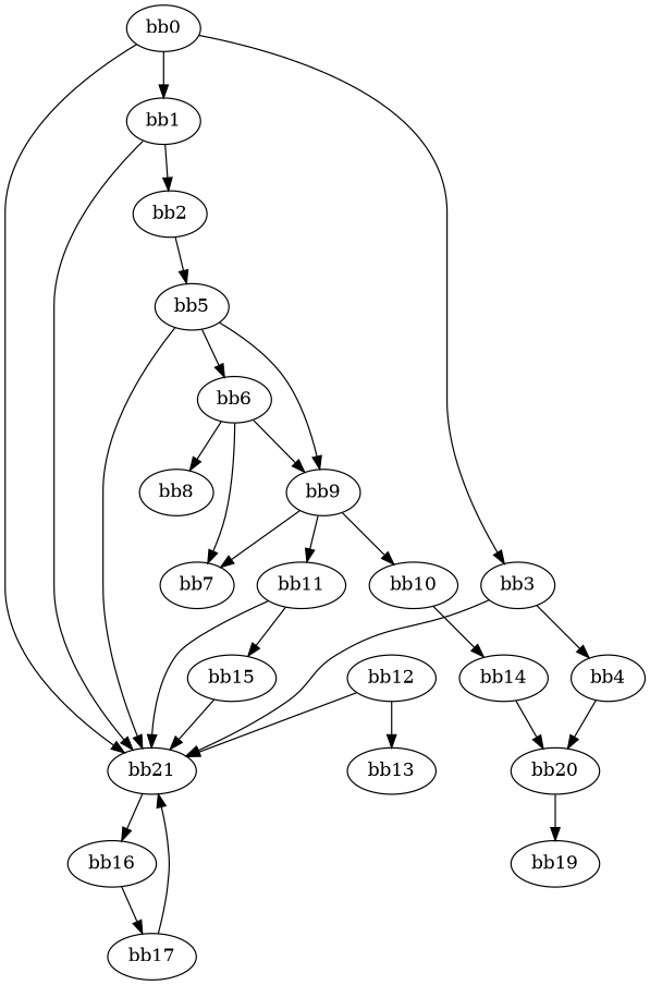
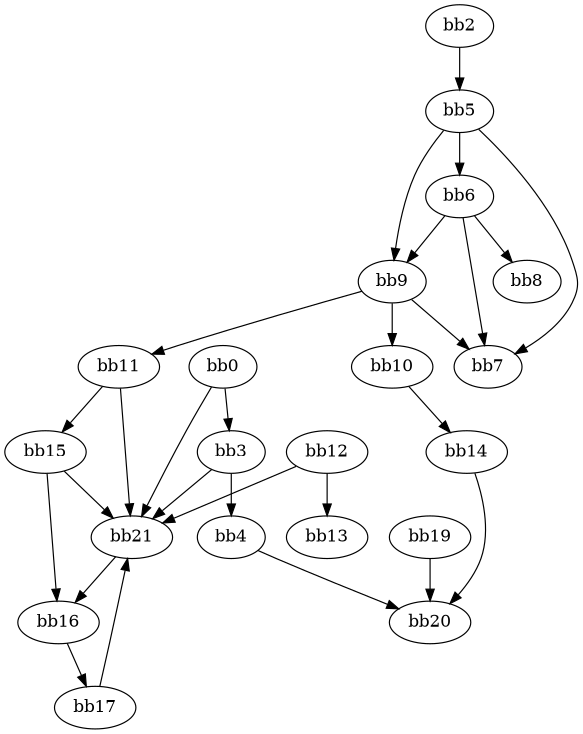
  digraph {
    n1 [label="bb0\l"]
-   n2 [label="bb1\l"]
    n3 [label="bb21\l"]
    n4 [label="bb3\l"]
    n5 [label="bb2\l"]
    n6 [label="bb16\l"]
    n7 [label="bb5\l"]
    n8 [label="bb4\l"]
    n9 [label="bb6\l"]
    n10 [label="bb9\l"]
    n11 [label="bb20\l"]
    n12 [label="bb7\l"]
    n13 [label="bb8\l"]
    n14 [label="bb10\l"]
    n15 [label="bb11\l"]
    n16 [label="bb12\l"]
    n17 [label="bb13\l"]
    n18 [label="bb14\l"]
    n19 [label="bb15\l"]
    n20 [label="bb19\l"]
    n21 [label="bb17\l"]
-   n1 -> n2
    n1 -> n3
    n1 -> n4
-   n2 -> n3
-   n2 -> n5
    n3 -> n6
    n4 -> n3
    n4 -> n8
    n5 -> n7
    n6 -> n21
-   n7 -> n3
+   n7 -> n12
    n7 -> n9
    n7 -> n10
    n8 -> n11
    n9 -> n10
    n9 -> n12
    n9 -> n13
    n10 -> n12
    n10 -> n14
    n10 -> n15
    n14 -> n18
    n15 -> n3
    n15 -> n19
    n16 -> n3
    n16 -> n17
    n18 -> n11
    n19 -> n3
-   n11 -> n20
+   n19 -> n6
+   n20 -> n11
    n21 -> n3
  }
